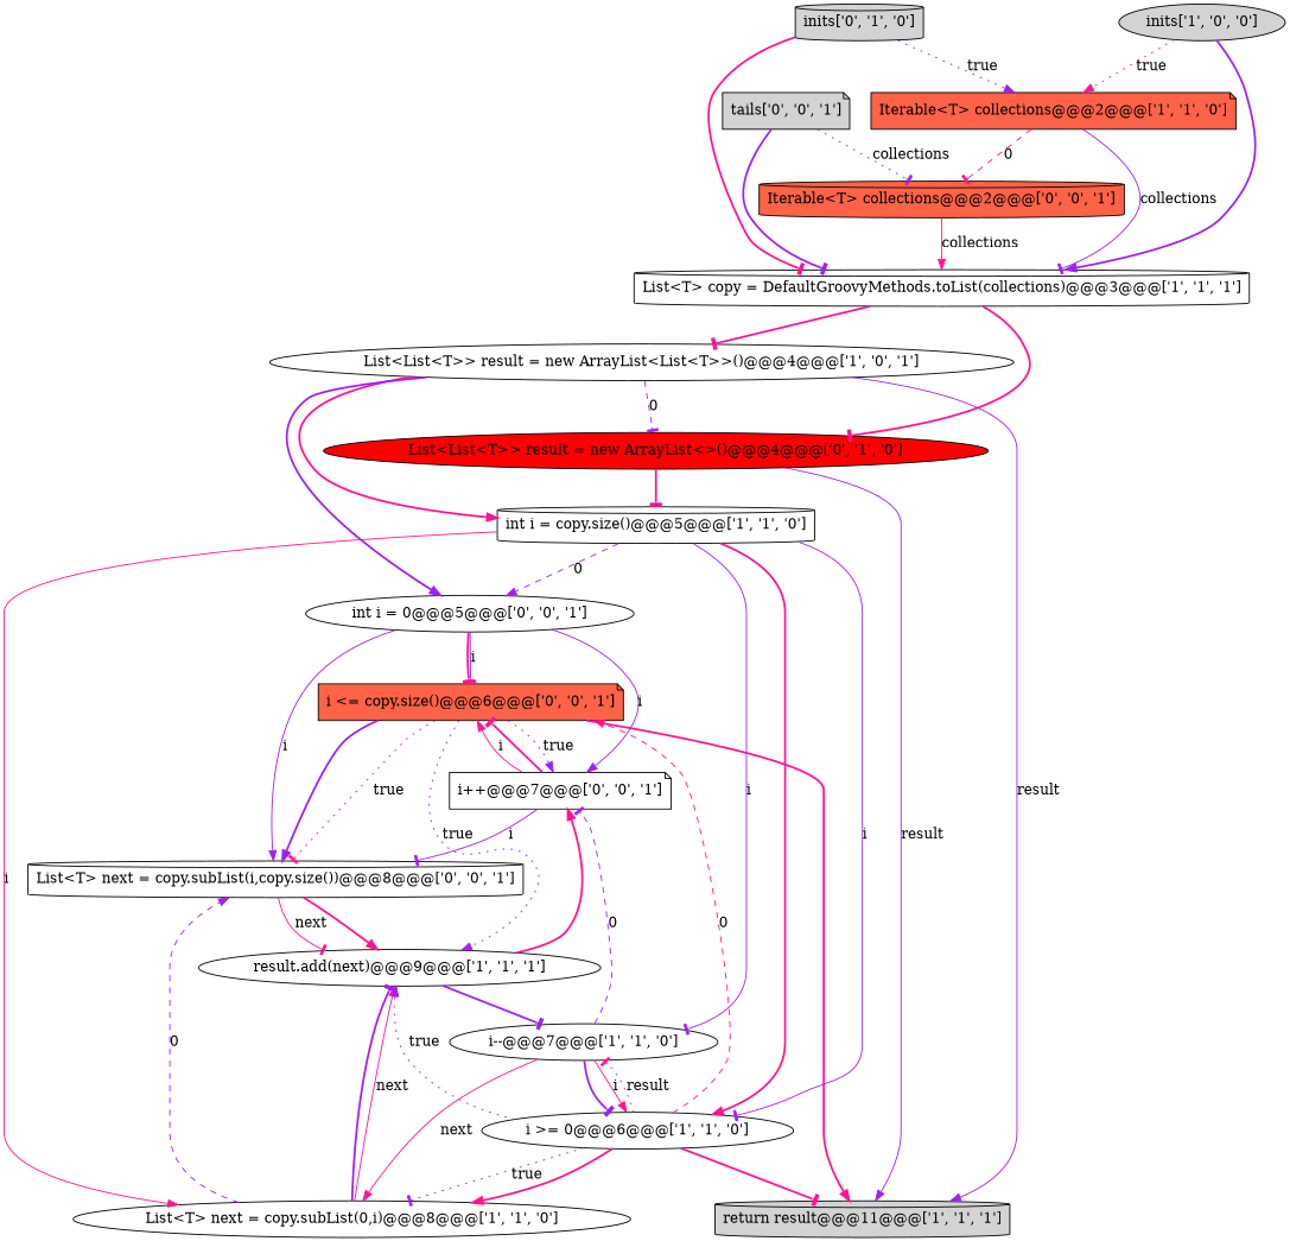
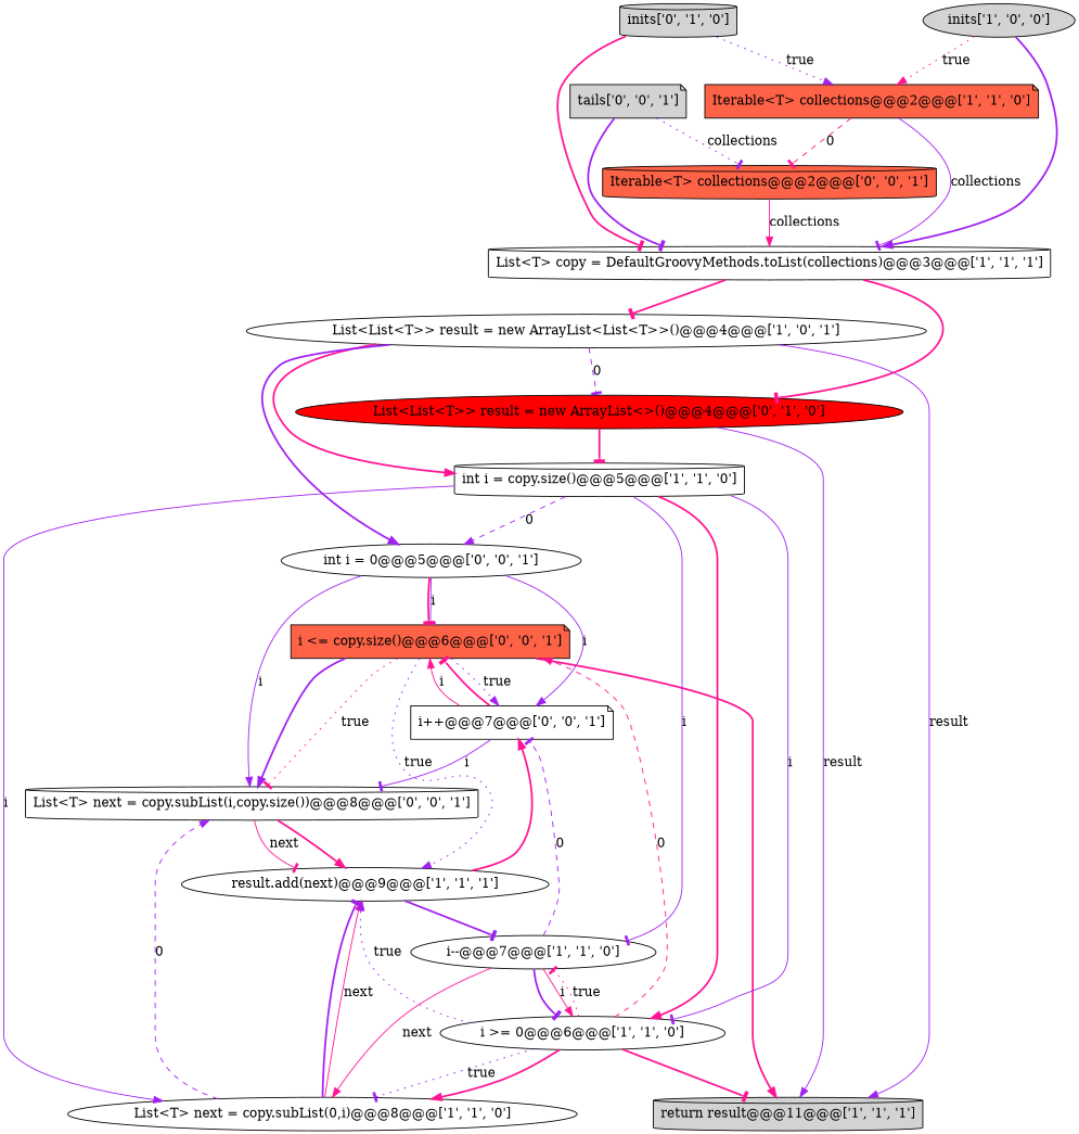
  digraph {
    node [fillcolor=white shape=ellipse style=filled]
    edge [arrowhead=normal color=purple style=bold]
    n1 [fillcolor=tomato label="i <= copy.size()@@@6@@@['0', '0', '1']" shape=note]
    n2 [label="i++@@@7@@@['0', '0', '1']" shape=note]
    n3 [label="result.add(next)@@@9@@@['1', '1', '1']"]
    n4 [label="List<T> next = copy.subList(i,copy.size())@@@8@@@['0', '0', '1']" shape=cylinder]
    n5 [fillcolor=lightgray label="return result@@@11@@@['1', '1', '1']" shape=cylinder]
    n6 [label="i--@@@7@@@['1', '1', '0']"]
    n7 [label="int i = copy.size()@@@5@@@['1', '1', '0']" shape=cylinder]
    n8 [label="int i = 0@@@5@@@['0', '0', '1']"]
    n9 [label="List<T> next = copy.subList(0,i)@@@8@@@['1', '1', '0']"]
    n10 [label="i >= 0@@@6@@@['1', '1', '0']"]
    n11 [label="List<List<T>> result = new ArrayList<List<T>>()@@@4@@@['1', '0', '1']"]
    n12 [fillcolor=red label="List<List<T>> result = new ArrayList<>()@@@4@@@['0', '1', '0']"]
    n13 [fillcolor=tomato label="Iterable<T> collections@@@2@@@['1', '1', '0']" shape=note]
    n14 [fillcolor=tomato label="Iterable<T> collections@@@2@@@['0', '0', '1']" shape=cylinder]
    n15 [label="List<T> copy = DefaultGroovyMethods.toList(collections)@@@3@@@['1', '1', '1']" shape=cylinder]
    n16 [fillcolor=lightgray label="tails['0', '0', '1']" shape=note]
    n17 [fillcolor=lightgray label="inits['0', '1', '0']" shape=cylinder]
    n18 [fillcolor=lightgray label="inits['1', '0', '0']"]
    n1 -> n2 [label=true style=dotted]
    n1 -> n3 [label=true style=dotted]
    n1 -> n4
    n1 -> n4 [arrowhead=tee color=deeppink label=true style=dotted]
    n1 -> n5 [color=deeppink]
    n2 -> n1 [color=deeppink label=i style=solid]
    n2 -> n1 [arrowhead=tee color=deeppink]
    n2 -> n4 [arrowhead=tee label=i style=solid]
    n3 -> n2 [color=deeppink]
    n3 -> n6 [arrowhead=tee]
    n4 -> n3 [color=deeppink]
    n4 -> n3 [arrowhead=tee color=deeppink label=next style=solid]
    n6 -> n2 [arrowhead=tee label=0 style=dashed]
    n6 -> n9 [color=deeppink label=next style=solid]
    n6 -> n10 [arrowhead=tee]
    n6 -> n10 [color=deeppink label=i style=solid]
    n7 -> n6 [arrowhead=tee label=i style=solid]
    n7 -> n8 [label=0 style=dashed]
-   n7 -> n9 [color=deeppink label=i style=solid]
+   n7 -> n9 [label=i style=solid]
    n7 -> n10 [arrowhead=tee label=i style=solid]
    n7 -> n10 [color=deeppink]
    n8 -> n1 [arrowhead=tee label=i style=solid]
    n8 -> n1 [arrowhead=tee color=deeppink]
    n8 -> n2 [label=i style=solid]
    n8 -> n4 [label=i style=solid]
    n9 -> n3 [color=deeppink label=next style=solid]
    n9 -> n3 [arrowhead=tee]
    n9 -> n4 [label=0 style=dashed]
    n10 -> n1 [color=deeppink label=0 style=dashed]
    n10 -> n3 [label=true style=dotted]
    n10 -> n5 [arrowhead=tee color=deeppink]
-   n10 -> n6 [arrowhead=tee color=deeppink label=result style=dotted]
+   n10 -> n6 [arrowhead=tee color=deeppink label=true style=dotted]
    n10 -> n9 [arrowhead=tee label=true style=dotted]
    n10 -> n9 [color=deeppink]
    n11 -> n5 [label=result style=solid]
    n11 -> n7 [color=deeppink]
    n11 -> n8
    n11 -> n12 [arrowhead=tee label=0 style=dashed]
    n12 -> n5 [label=result style=solid]
    n12 -> n7 [arrowhead=tee color=deeppink]
    n13 -> n14 [arrowhead=tee color=deeppink label=0 style=dashed]
    n13 -> n15 [arrowhead=tee label=collections style=solid]
    n14 -> n15 [color=deeppink label=collections style=solid]
    n15 -> n11 [arrowhead=tee color=deeppink]
    n15 -> n12 [arrowhead=tee color=deeppink]
    n16 -> n14 [arrowhead=tee label=collections style=dotted]
    n16 -> n15 [arrowhead=tee]
    n17 -> n13 [label=true style=dotted]
    n17 -> n15 [arrowhead=tee color=deeppink]
    n18 -> n13 [color=deeppink label=true style=dotted]
    n18 -> n15
  }
